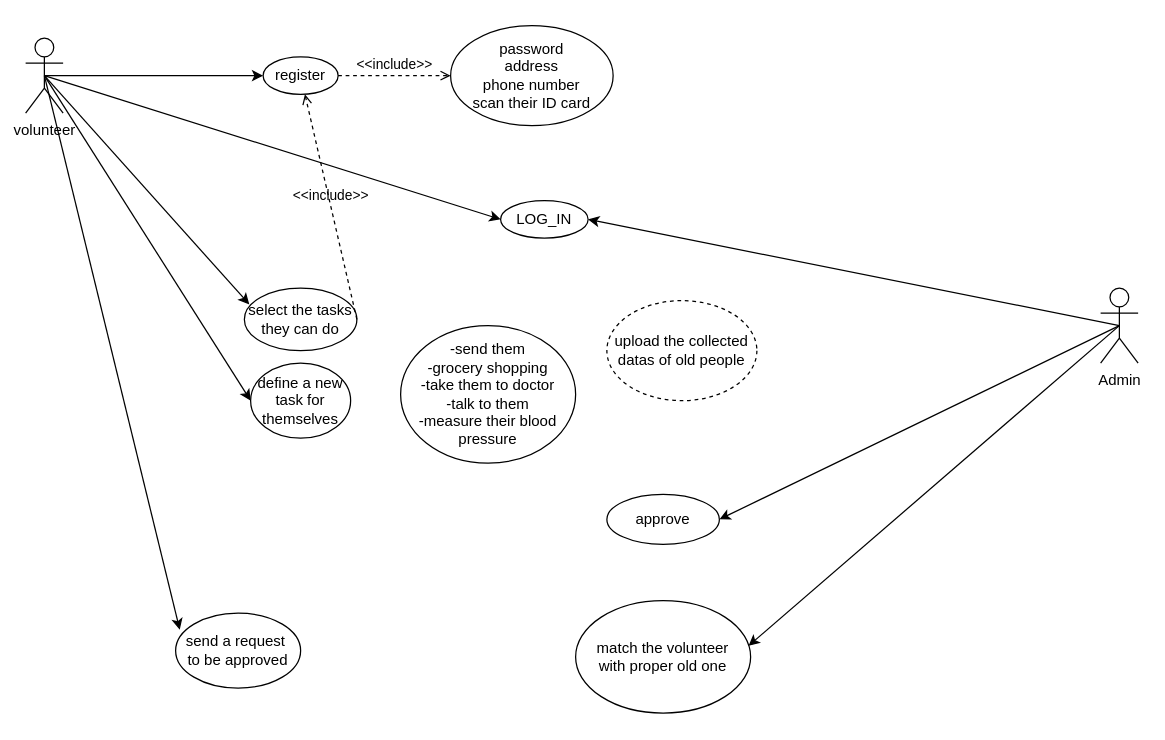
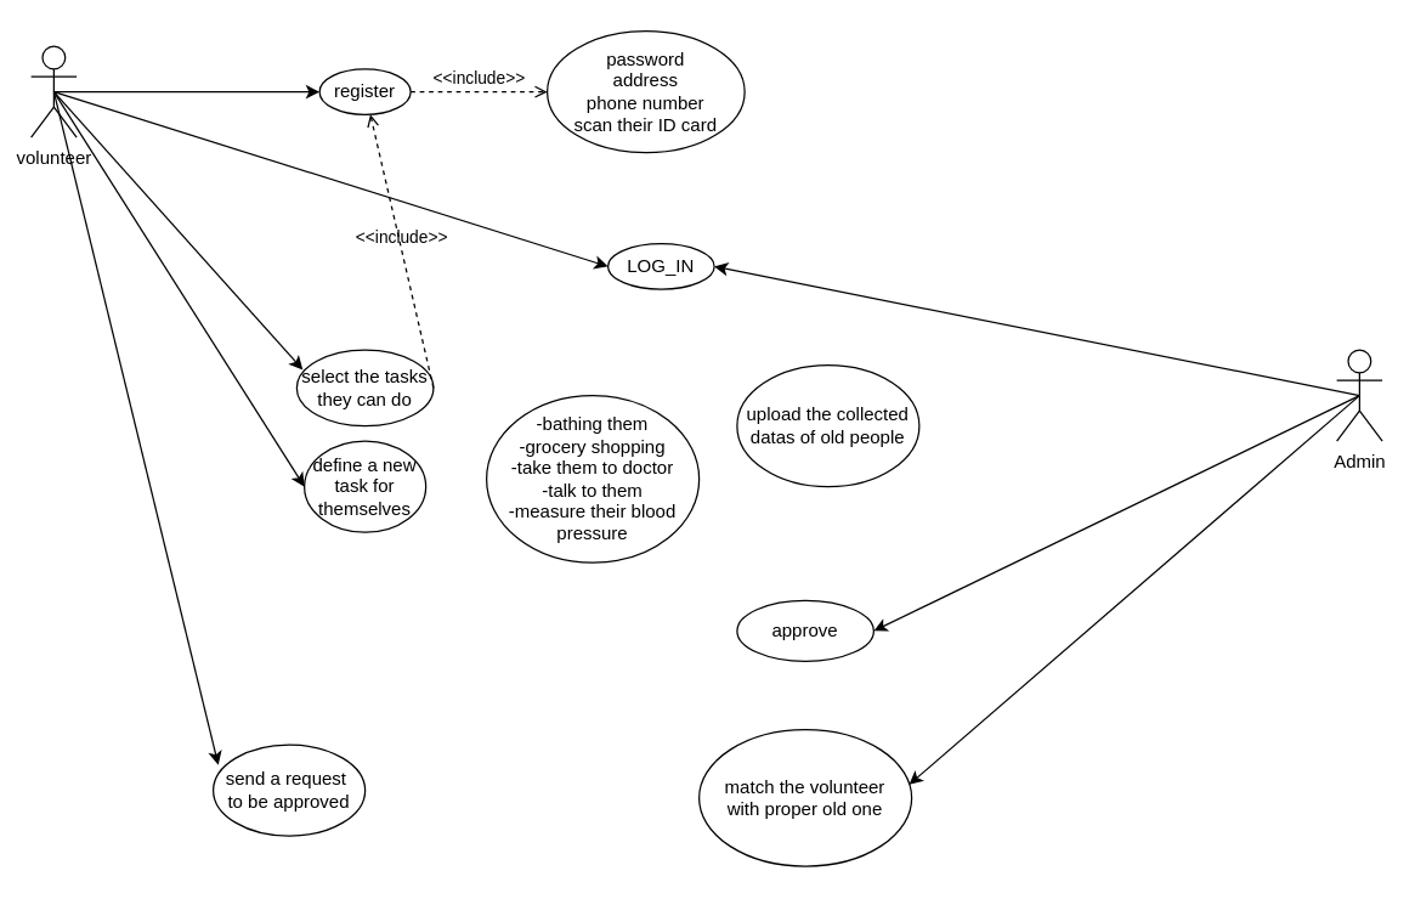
  <mxCell id="0" />
  <mxCell id="1" parent="0" />
  <mxCell id="2" style="edgeStyle=orthogonalEdgeStyle;rounded=0;orthogonalLoop=1;jettySize=auto;html=1;exitX=0.5;exitY=0.5;exitDx=0;exitDy=0;exitPerimeter=0;" edge="1" parent="1" source="3" target="5"><mxGeometry relative="1" as="geometry" /></mxCell>
  <mxCell id="3" value="volunteer" style="shape=umlActor;verticalLabelPosition=bottom;verticalAlign=top;html=1;outlineConnect=0;" vertex="1" parent="1"><mxGeometry x="20" y="30" width="30" height="60" as="geometry" /></mxCell>
  <mxCell id="4" value="Admin" style="shape=umlActor;verticalLabelPosition=bottom;verticalAlign=top;html=1;outlineConnect=0;" vertex="1" parent="1"><mxGeometry x="880" y="230" width="30" height="60" as="geometry" /></mxCell>
  <mxCell id="5" value="register&lt;br&gt;" style="ellipse;whiteSpace=wrap;html=1;" vertex="1" parent="1"><mxGeometry x="210" y="45" width="60" height="30" as="geometry" /></mxCell>
  <mxCell id="6" value="LOG_IN" style="ellipse;whiteSpace=wrap;html=1;" vertex="1" parent="1"><mxGeometry x="400" y="160" width="70" height="30" as="geometry" /></mxCell>
  <mxCell id="7" value="" style="endArrow=classic;html=1;entryX=0;entryY=0.5;entryDx=0;entryDy=0;exitX=0.5;exitY=0.5;exitDx=0;exitDy=0;exitPerimeter=0;" edge="1" parent="1" source="3" target="6"><mxGeometry width="50" height="50" relative="1" as="geometry"><mxPoint x="370" y="80" as="sourcePoint" /><mxPoint x="420" y="30" as="targetPoint" /></mxGeometry></mxCell>
  <mxCell id="8" value="define a new task for themselves&lt;br&gt;" style="ellipse;whiteSpace=wrap;html=1;" vertex="1" parent="1"><mxGeometry x="200" y="290" width="80" height="60" as="geometry" /></mxCell>
  <mxCell id="9" value="" style="endArrow=classic;html=1;exitX=0.5;exitY=0.5;exitDx=0;exitDy=0;exitPerimeter=0;entryX=0;entryY=0.5;entryDx=0;entryDy=0;" edge="1" parent="1" source="3" target="8"><mxGeometry width="50" height="50" relative="1" as="geometry"><mxPoint x="100" y="140" as="sourcePoint" /><mxPoint x="300" y="290" as="targetPoint" /></mxGeometry></mxCell>
  <mxCell id="10" value="select the tasks they can do" style="ellipse;whiteSpace=wrap;html=1;" vertex="1" parent="1"><mxGeometry x="195" y="230" width="90" height="50" as="geometry" /></mxCell>
  <mxCell id="11" value="" style="endArrow=classic;html=1;exitX=0.5;exitY=0.5;exitDx=0;exitDy=0;exitPerimeter=0;entryX=0.044;entryY=0.26;entryDx=0;entryDy=0;entryPerimeter=0;" edge="1" parent="1" source="3" target="10"><mxGeometry width="50" height="50" relative="1" as="geometry"><mxPoint x="370" y="80" as="sourcePoint" /><mxPoint x="420" y="30" as="targetPoint" /></mxGeometry></mxCell>
  <mxCell id="12" value="&amp;lt;&amp;lt;include&amp;gt;&amp;gt;" style="html=1;verticalAlign=bottom;labelBackgroundColor=none;endArrow=open;endFill=0;dashed=1;exitX=1;exitY=0.5;exitDx=0;exitDy=0;entryX=0;entryY=0.5;entryDx=0;entryDy=0;" edge="1" parent="1" source="5" target="13"><mxGeometry width="160" relative="1" as="geometry"><mxPoint x="310" y="50" as="sourcePoint" /><mxPoint x="360" y="60" as="targetPoint" /></mxGeometry></mxCell>
  <mxCell id="13" value="password&lt;br&gt;address&lt;br&gt;phone number&lt;br&gt;scan their ID card" style="ellipse;whiteSpace=wrap;html=1;" vertex="1" parent="1"><mxGeometry x="360" y="20" width="130" height="80" as="geometry" /></mxCell>
  <mxCell id="14" value="send a request&amp;nbsp;&lt;br&gt;to be approved" style="ellipse;whiteSpace=wrap;html=1;" vertex="1" parent="1"><mxGeometry x="140" y="490" width="100" height="60" as="geometry" /></mxCell>
  <mxCell id="15" value="" style="endArrow=classic;html=1;entryX=0.033;entryY=0.221;entryDx=0;entryDy=0;entryPerimeter=0;" edge="1" parent="1" target="14"><mxGeometry width="50" height="50" relative="1" as="geometry"><mxPoint x="35" y="60" as="sourcePoint" /><mxPoint x="520" y="130" as="targetPoint" /></mxGeometry></mxCell>
  <mxCell id="16" value="" style="endArrow=classic;html=1;exitX=0.5;exitY=0.5;exitDx=0;exitDy=0;exitPerimeter=0;entryX=1;entryY=0.5;entryDx=0;entryDy=0;" edge="1" parent="1" source="4" target="6"><mxGeometry width="50" height="50" relative="1" as="geometry"><mxPoint x="510" y="410" as="sourcePoint" /><mxPoint x="560" y="360" as="targetPoint" /></mxGeometry></mxCell>
  <mxCell id="17" value="approve" style="ellipse;whiteSpace=wrap;html=1;" vertex="1" parent="1"><mxGeometry x="485" y="395" width="90" height="40" as="geometry" /></mxCell>
  <mxCell id="18" value="match the volunteer&lt;br&gt;with proper old one" style="ellipse;whiteSpace=wrap;html=1;" vertex="1" parent="1"><mxGeometry x="460" y="480" width="140" height="90" as="geometry" /></mxCell>
  <mxCell id="19" value="" style="endArrow=classic;html=1;entryX=1;entryY=0.5;entryDx=0;entryDy=0;exitX=0.5;exitY=0.5;exitDx=0;exitDy=0;exitPerimeter=0;" edge="1" parent="1" source="4" target="17"><mxGeometry width="50" height="50" relative="1" as="geometry"><mxPoint x="510" y="410" as="sourcePoint" /><mxPoint x="560" y="360" as="targetPoint" /></mxGeometry></mxCell>
  <mxCell id="20" value="" style="endArrow=classic;html=1;exitX=0.5;exitY=0.5;exitDx=0;exitDy=0;exitPerimeter=0;entryX=0.988;entryY=0.402;entryDx=0;entryDy=0;entryPerimeter=0;" edge="1" parent="1" source="4" target="18"><mxGeometry width="50" height="50" relative="1" as="geometry"><mxPoint x="790" y="340" as="sourcePoint" /><mxPoint x="560" y="360" as="targetPoint" /></mxGeometry></mxCell>
- <mxCell id="21" value="-send them&lt;br&gt;-grocery shopping&lt;br&gt;-take them to doctor&lt;br&gt;-talk to them&lt;br&gt;-measure their blood pressure&lt;br&gt;" style="ellipse;whiteSpace=wrap;html=1;" vertex="1" parent="1"><mxGeometry x="320" y="260" width="140" height="110" as="geometry" /></mxCell>
+ <mxCell id="21" value="-bathing them&lt;br&gt;-grocery shopping&lt;br&gt;-take them to doctor&lt;br&gt;-talk to them&lt;br&gt;-measure their blood pressure&lt;br&gt;" style="ellipse;whiteSpace=wrap;html=1;" vertex="1" parent="1"><mxGeometry x="320" y="260" width="140" height="110" as="geometry" /></mxCell>
  <mxCell id="22" value="&amp;lt;&amp;lt;include&amp;gt;&amp;gt;" style="html=1;verticalAlign=bottom;labelBackgroundColor=none;endArrow=open;endFill=0;dashed=1;exitX=1;exitY=0.5;exitDx=0;exitDy=0;" edge="1" parent="1" source="10" target="5"><mxGeometry width="160" relative="1" as="geometry"><mxPoint x="460" y="280" as="sourcePoint" /><mxPoint x="620" y="280" as="targetPoint" /></mxGeometry></mxCell>
- <mxCell id="23" value="upload the collected datas of old people" style="ellipse;whiteSpace=wrap;html=1;dashed=1;" vertex="1" parent="1"><mxGeometry x="485" y="240" width="120" height="80" as="geometry" /></mxCell>
+ <mxCell id="23" value="upload the collected datas of old people" style="ellipse;whiteSpace=wrap;html=1;" vertex="1" parent="1"><mxGeometry x="485" y="240" width="120" height="80" as="geometry" /></mxCell>
